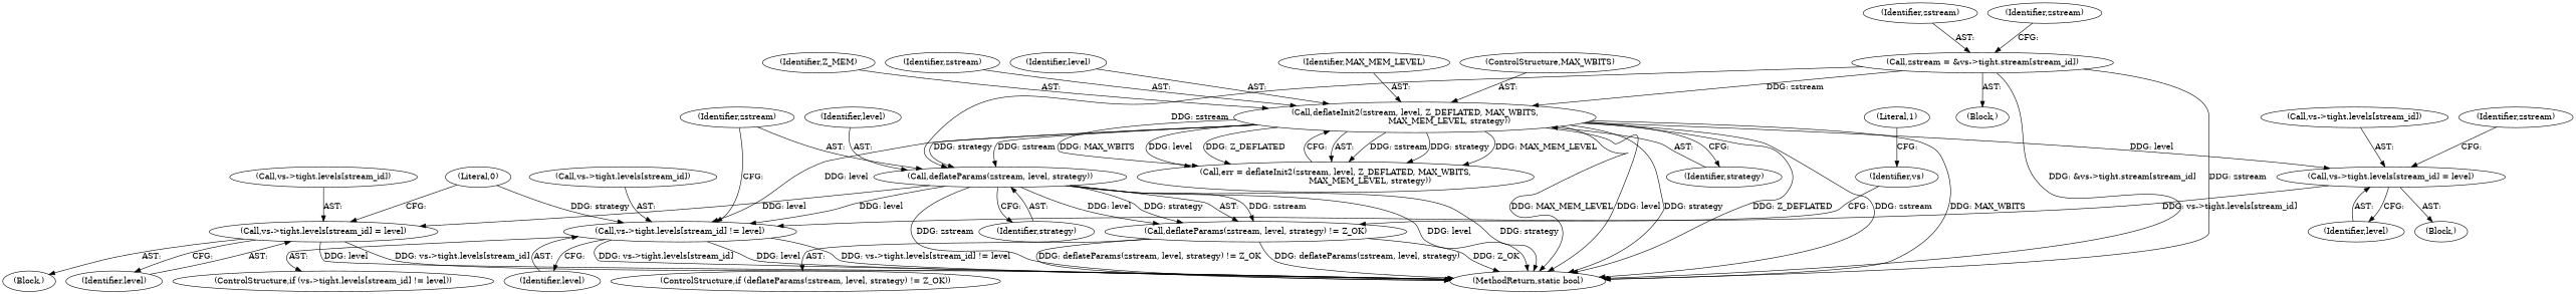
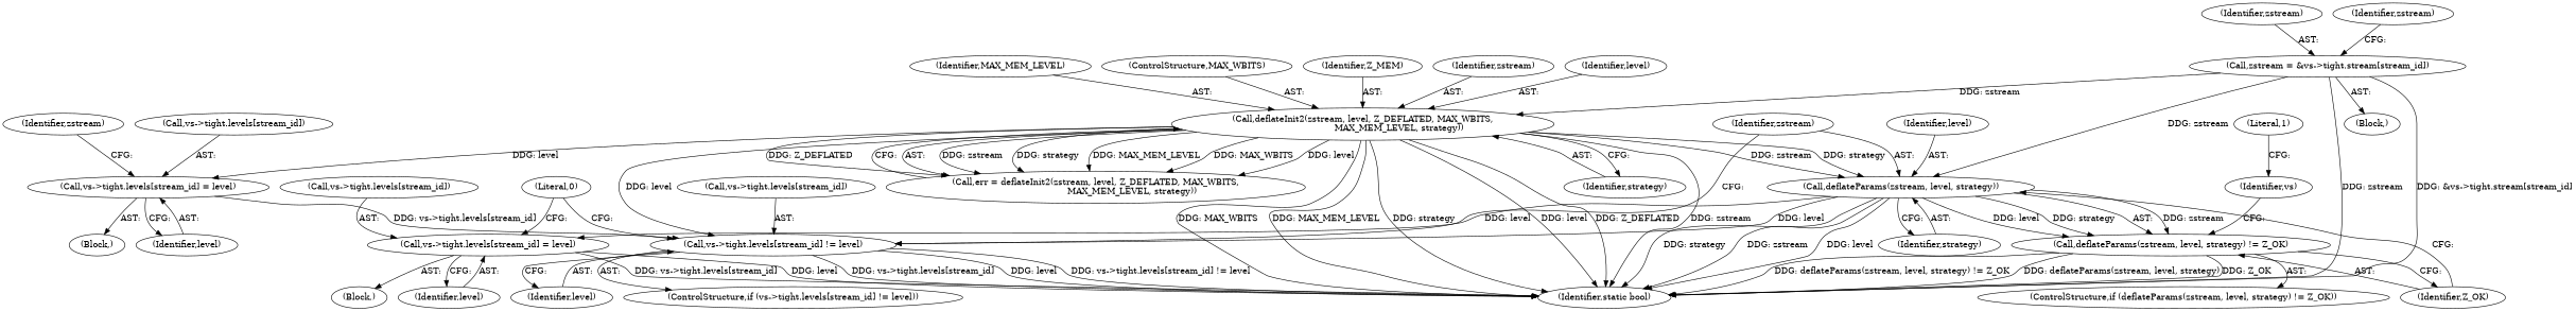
  digraph {
    n1 [label="(Call,vs->tight.levels[stream_id] = level)"]
    n2 [label="(Call,vs->tight.levels[stream_id] != level)"]
    n3 [label="(Block,)"]
    n4 [label="(Identifier,level)"]
-   n5 [label="(MethodReturn,static bool)"]
+   n5 [label="(Identifier,static bool)"]
    n6 [label="(Identifier,level)"]
    n7 [label="(ControlStructure,if (vs->tight.levels[stream_id] != level))"]
    n8 [label="(Call,deflateInit2(zstream, level, Z_DEFLATED, MAX_WBITS,\n                           MAX_MEM_LEVEL, strategy))"]
    n9 [label="(Call,deflateParams(zstream, level, strategy))"]
    n10 [label="(Identifier,strategy)"]
    n11 [label="(Call,err = deflateInit2(zstream, level, Z_DEFLATED, MAX_WBITS,\n                           MAX_MEM_LEVEL, strategy))"]
    n12 [label="(Call,deflateParams(zstream, level, strategy) != Z_OK)"]
    n13 [label="(Call,vs->tight.levels[stream_id] = level)"]
    n14 [label="(Identifier,strategy)"]
    n15 [label="(Call,zstream = &vs->tight.stream[stream_id])"]
    n16 [label="(Block,)"]
    n17 [label="(ControlStructure,if (deflateParams(zstream, level, strategy) != Z_OK))"]
+   n18 [label="(Identifier,Z_OK)"]
    n19 [label="(Identifier,level)"]
    n20 [label="(Block,)"]
    n21 [label="(Literal,0)"]
    n22 [label="(Literal,1)"]
    n23 [label="(Identifier,vs)"]
    n24 [label="(Identifier,Z_MEM)"]
    n25 [label="(Identifier,zstream)"]
    n26 [label="(Identifier,zstream)"]
    n27 [label="(Identifier,level)"]
    n28 [label="(Identifier,level)"]
    n29 [label="(Identifier,MAX_MEM_LEVEL)"]
    n30 [label="(Call,vs->tight.levels[stream_id])"]
    n31 [label="(Identifier,zstream)"]
    n32 [label="(Call,vs->tight.levels[stream_id])"]
    n33 [label="(Identifier,zstream)"]
    n34 [label="(Identifier,zstream)"]
    n35 [label="(ControlStructure,MAX_WBITS)"]
    n36 [label="(Call,vs->tight.levels[stream_id])"]
    n1 -> n2 [label="DDG: vs->tight.levels[stream_id]"]
    n1 -> n3 [label="AST: "]
    n1 -> n4 [label="CFG: "]
    n2 -> n5 [label="DDG: level"]
    n2 -> n5 [label="DDG: vs->tight.levels[stream_id] != level"]
    n2 -> n5 [label="DDG: vs->tight.levels[stream_id]"]
    n2 -> n6 [label="CFG: "]
    n2 -> n7 [label="AST: "]
    n4 -> n1 [label="AST: "]
    n6 -> n2 [label="AST: "]
    n8 -> n1 [label="DDG: level"]
    n8 -> n2 [label="DDG: level"]
    n8 -> n5 [label="DDG: MAX_WBITS"]
    n8 -> n5 [label="DDG: MAX_MEM_LEVEL"]
    n8 -> n5 [label="DDG: level"]
    n8 -> n5 [label="DDG: strategy"]
    n8 -> n5 [label="DDG: Z_DEFLATED"]
    n8 -> n5 [label="DDG: zstream"]
    n8 -> n9 [label="DDG: zstream"]
    n8 -> n9 [label="DDG: strategy"]
    n8 -> n10 [label="CFG: "]
    n8 -> n11 [label="AST: "]
    n8 -> n11 [label="DDG: zstream"]
    n8 -> n11 [label="DDG: strategy"]
    n8 -> n11 [label="DDG: MAX_MEM_LEVEL"]
    n8 -> n11 [label="DDG: MAX_WBITS"]
    n8 -> n11 [label="DDG: level"]
    n8 -> n11 [label="DDG: Z_DEFLATED"]
    n9 -> n2 [label="DDG: level"]
    n9 -> n5 [label="DDG: strategy"]
    n9 -> n5 [label="DDG: zstream"]
    n9 -> n5 [label="DDG: level"]
    n9 -> n12 [label="AST: "]
    n9 -> n12 [label="DDG: zstream"]
    n9 -> n12 [label="DDG: level"]
    n9 -> n12 [label="DDG: strategy"]
    n9 -> n13 [label="DDG: level"]
    n9 -> n14 [label="CFG: "]
    n10 -> n8 [label="AST: "]
    n11 -> n8 [label="CFG: "]
    n12 -> n5 [label="DDG: deflateParams(zstream, level, strategy) != Z_OK"]
    n12 -> n5 [label="DDG: deflateParams(zstream, level, strategy)"]
    n12 -> n5 [label="DDG: Z_OK"]
    n12 -> n17 [label="AST: "]
+   n12 -> n18 [label="CFG: "]
    n13 -> n5 [label="DDG: level"]
    n13 -> n5 [label="DDG: vs->tight.levels[stream_id]"]
    n13 -> n19 [label="CFG: "]
    n13 -> n20 [label="AST: "]
    n14 -> n9 [label="AST: "]
    n15 -> n5 [label="DDG: &vs->tight.stream[stream_id]"]
    n15 -> n5 [label="DDG: zstream"]
    n15 -> n8 [label="DDG: zstream"]
    n15 -> n9 [label="DDG: zstream"]
    n15 -> n16 [label="AST: "]
+   n18 -> n9 [label="CFG: "]
+   n18 -> n12 [label="AST: "]
    n19 -> n13 [label="AST: "]
-   n21 -> n2 [label="DDG: strategy"]
+   n21 -> n2 [label="CFG: "]
    n21 -> n13 [label="CFG: "]
    n22 -> n23 [label="CFG: "]
    n23 -> n12 [label="CFG: "]
    n24 -> n8 [label="AST: "]
    n25 -> n8 [label="AST: "]
    n26 -> n1 [label="CFG: "]
    n27 -> n8 [label="AST: "]
    n28 -> n9 [label="AST: "]
    n29 -> n8 [label="AST: "]
    n30 -> n13 [label="AST: "]
    n31 -> n15 [label="AST: "]
    n32 -> n1 [label="AST: "]
    n33 -> n2 [label="CFG: "]
    n33 -> n9 [label="AST: "]
    n34 -> n15 [label="CFG: "]
    n35 -> n8 [label="AST: "]
    n36 -> n2 [label="AST: "]
  }
